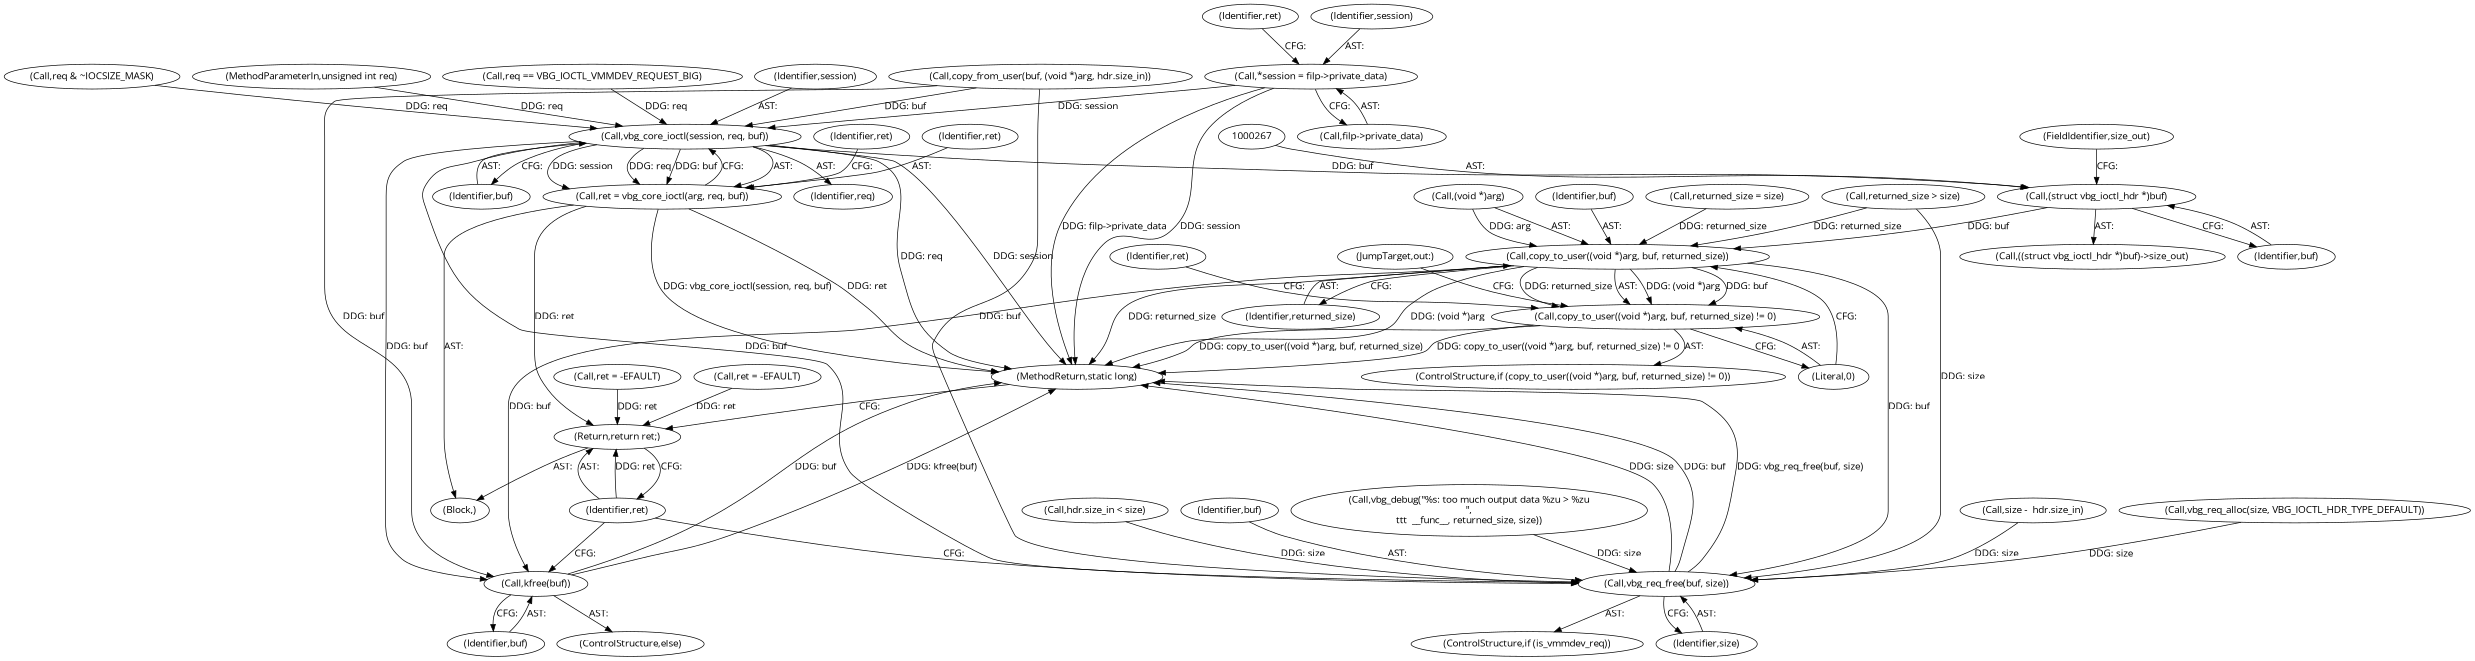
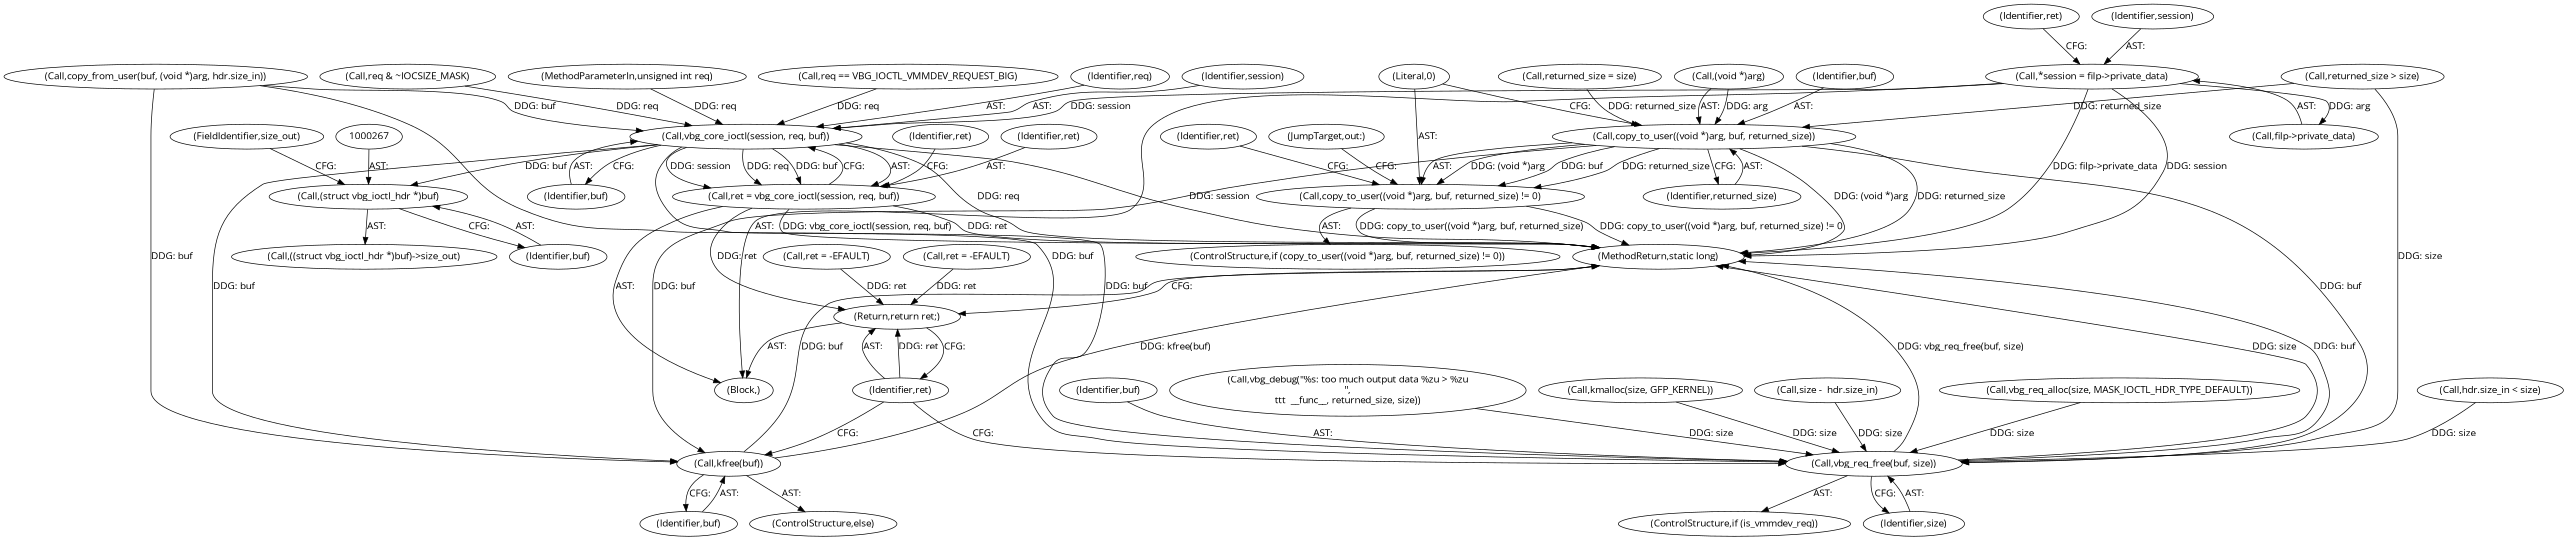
  digraph {
    fontname="Open Sans"
    node [fontname="Open Sans"]
    edge [fontname="Open Sans"]
    n1 [label="(Call,*session = filp->private_data)"]
    n2 [label="(Call,vbg_core_ioctl(session, req, buf))"]
    n3 [label="(MethodReturn,static long)"]
    n4 [label="(Call,filp->private_data)"]
    n5 [label="(Block,)"]
-   n6 [label="(Call,ret = vbg_core_ioctl(arg, req, buf))"]
+   n6 [label="(Call,ret = vbg_core_ioctl(session, req, buf))"]
    n7 [label="(Call,(struct vbg_ioctl_hdr *)buf)"]
    n8 [label="(Call,vbg_req_free(buf, size))"]
    n9 [label="(Call,kfree(buf))"]
    n10 [label="(Identifier,buf)"]
    n11 [label="(Return,return ret;)"]
    n12 [label="(Call,copy_to_user((void *)arg, buf, returned_size))"]
    n13 [label="(Call,((struct vbg_ioctl_hdr *)buf)->size_out)"]
    n14 [label="(Identifier,buf)"]
    n15 [label="(ControlStructure,if (is_vmmdev_req))"]
    n16 [label="(Identifier,size)"]
    n17 [label="(Identifier,buf)"]
    n18 [label="(ControlStructure,else)"]
    n19 [label="(Identifier,ret)"]
    n20 [label="(Call,copy_to_user((void *)arg, buf, returned_size) != 0)"]
    n21 [label="(Identifier,returned_size)"]
    n22 [label="(Literal,0)"]
    n23 [label="(ControlStructure,if (copy_to_user((void *)arg, buf, returned_size) != 0))"]
    n24 [label="(Call,ret = -EFAULT)"]
    n25 [label="(Identifier,req)"]
    n26 [label="(Identifier,session)"]
    n27 [label="(Call,req & ~IOCSIZE_MASK)"]
+   n28 [label="(Call,kmalloc(size, GFP_KERNEL))"]
    n29 [label="(Call,copy_from_user(buf, (void *)arg, hdr.size_in))"]
    n30 [label="(Call,size -  hdr.size_in)"]
-   n31 [label="(Call,vbg_req_alloc(size, VBG_IOCTL_HDR_TYPE_DEFAULT))"]
+   n31 [label="(Call,vbg_req_alloc(size, MASK_IOCTL_HDR_TYPE_DEFAULT))"]
    n32 [label="(Call,(void *)arg)"]
    n33 [label="(Identifier,ret)"]
    n34 [label="(Call,returned_size > size)"]
    n35 [label="(Identifier,session)"]
    n36 [label="(Identifier,buf)"]
    n37 [label="(Call,hdr.size_in < size)"]
    n38 [label="(Identifier,buf)"]
    n39 [label="(Identifier,ret)"]
    n40 [label="(Identifier,ret)"]
    n41 [label="(MethodParameterIn,unsigned int req)"]
    n42 [label="(Call,vbg_debug(\"%s: too much output data %zu > %zu\n\",\n\t\t\t  __func__, returned_size, size))"]
    n43 [label="(FieldIdentifier,size_out)"]
    n44 [label="(Call,returned_size = size)"]
    n45 [label="(Identifier,ret)"]
    n46 [label="(Call,ret = -EFAULT)"]
    n47 [label="(Call,req == VBG_IOCTL_VMMDEV_REQUEST_BIG)"]
    n48 [label="(JumpTarget,out:)"]
    1000267
    n1 -> n2 [label="DDG: session"]
    n1 -> n3 [label="DDG: session"]
    n1 -> n3 [label="DDG: filp->private_data"]
-   n1 -> n4 [label="CFG: "]
+   n1 -> n4 [label="DDG: arg"]
+   n1 -> n5 [label="AST: "]
    n2 -> n3 [label="DDG: req"]
    n2 -> n3 [label="DDG: session"]
    n2 -> n6 [label="AST: "]
    n2 -> n6 [label="DDG: session"]
    n2 -> n6 [label="DDG: req"]
    n2 -> n6 [label="DDG: buf"]
    n2 -> n7 [label="DDG: buf"]
    n2 -> n8 [label="DDG: buf"]
    n2 -> n9 [label="DDG: buf"]
    n2 -> n10 [label="CFG: "]
    n3 -> n11 [label="CFG: "]
    n4 -> n1 [label="AST: "]
    n6 -> n2 [label="CFG: "]
    n6 -> n3 [label="DDG: vbg_core_ioctl(session, req, buf)"]
    n6 -> n3 [label="DDG: ret"]
    n6 -> n5 [label="AST: "]
    n6 -> n11 [label="DDG: ret"]
-   n7 -> n12 [label="DDG: buf"]
    n7 -> n13 [label="AST: "]
    n7 -> n14 [label="CFG: "]
    n8 -> n3 [label="DDG: vbg_req_free(buf, size)"]
    n8 -> n3 [label="DDG: size"]
    n8 -> n3 [label="DDG: buf"]
    n8 -> n15 [label="AST: "]
    n8 -> n16 [label="CFG: "]
    n9 -> n3 [label="DDG: buf"]
    n9 -> n3 [label="DDG: kfree(buf)"]
    n9 -> n17 [label="CFG: "]
    n9 -> n18 [label="AST: "]
    n10 -> n2 [label="AST: "]
    n11 -> n5 [label="AST: "]
    n11 -> n19 [label="CFG: "]
    n12 -> n3 [label="DDG: (void *)arg"]
    n12 -> n3 [label="DDG: returned_size"]
    n12 -> n8 [label="DDG: buf"]
    n12 -> n9 [label="DDG: buf"]
    n12 -> n20 [label="AST: "]
    n12 -> n20 [label="DDG: (void *)arg"]
    n12 -> n20 [label="DDG: buf"]
    n12 -> n20 [label="DDG: returned_size"]
    n12 -> n21 [label="CFG: "]
    n14 -> n7 [label="AST: "]
    n16 -> n8 [label="AST: "]
    n17 -> n9 [label="AST: "]
    n19 -> n8 [label="CFG: "]
    n19 -> n9 [label="CFG: "]
    n19 -> n11 [label="AST: "]
    n19 -> n11 [label="DDG: ret"]
    n20 -> n3 [label="DDG: copy_to_user((void *)arg, buf, returned_size)"]
    n20 -> n3 [label="DDG: copy_to_user((void *)arg, buf, returned_size) != 0"]
-   n20 -> n22 [label="CFG: "]
    n20 -> n23 [label="AST: "]
    n21 -> n12 [label="AST: "]
    n22 -> n12 [label="CFG: "]
    n22 -> n20 [label="AST: "]
    n24 -> n11 [label="DDG: ret"]
-   n2 -> n25 [label="AST: "]
+   n25 -> n2 [label="AST: "]
    n26 -> n2 [label="AST: "]
    n27 -> n2 [label="DDG: req"]
+   n28 -> n8 [label="DDG: size"]
    n29 -> n2 [label="DDG: buf"]
    n29 -> n8 [label="DDG: buf"]
    n29 -> n9 [label="DDG: buf"]
    n30 -> n8 [label="DDG: size"]
    n31 -> n8 [label="DDG: size"]
    n32 -> n12 [label="AST: "]
    n32 -> n12 [label="DDG: arg"]
    n33 -> n1 [label="CFG: "]
    n34 -> n8 [label="DDG: size"]
    n34 -> n12 [label="DDG: returned_size"]
    n35 -> n1 [label="AST: "]
    n36 -> n12 [label="AST: "]
    n37 -> n8 [label="DDG: size"]
    n38 -> n8 [label="AST: "]
    n39 -> n20 [label="CFG: "]
    n40 -> n6 [label="AST: "]
    n41 -> n2 [label="DDG: req"]
    n42 -> n8 [label="DDG: size"]
    n43 -> n7 [label="CFG: "]
    n44 -> n12 [label="DDG: returned_size"]
    n45 -> n6 [label="CFG: "]
    n46 -> n11 [label="DDG: ret"]
    n47 -> n2 [label="DDG: req"]
    n48 -> n20 [label="CFG: "]
    1000267 -> n7 [label="AST: "]
  }
